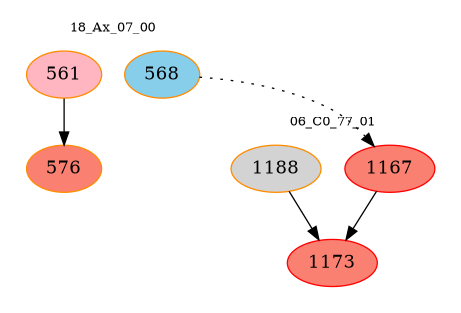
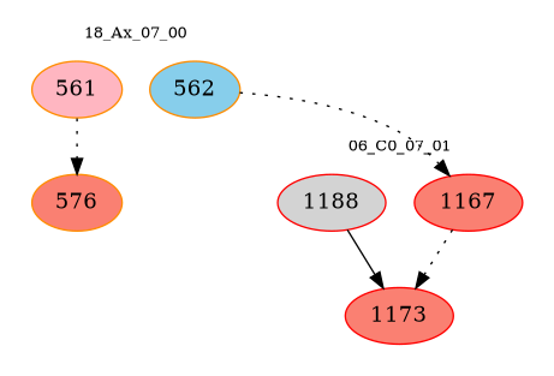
  digraph {
    node [color=darkorange fillcolor=salmon style=filled]
    edge [color=black style=dotted]
-   n1 [fillcolor=skyblue label=568]
+   n1 [fillcolor=skyblue label=562]
    n2 [fillcolor=lightpink label=561]
    n3 [label=576]
    n4 [color=red label=1167]
    n5 [color=red label=1173]
-   n6 [fillcolor=lightgrey label=1188]
+   n6 [color=red fillcolor=lightgrey label=1188]
    subgraph cluster_1 {
      color=white
      fontsize=10
      label="18_Ax_07_00"
      n1
      n2
      n3
    }
    subgraph cluster_2 {
      color=white
      fontsize=10
-     label="06_C0_77_01"
+     label="06_C0_07_01"
      n4
      n5
      n6
    }
    n1 -> n4
-   n2 -> n3 [style=solid]
-   n4 -> n5 [style=solid]
+   n2 -> n3
+   n4 -> n5
    n6 -> n5 [style=solid]
  }
